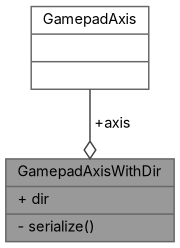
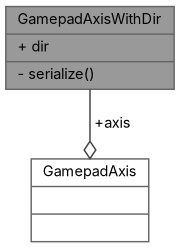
  digraph {
    fontname=Inter
    node [color=gray40 fontname=Inter fontsize=10 shape=record style=filled]
    n1 [fillcolor=grey60 fontcolor=black height=0.2 label="{GamepadAxisWithDir\n|+ dir\l|- serialize()\l}" width=0.4]
    n2 [fillcolor=white height=0.2 label="{GamepadAxis\n||}" width=0.4]
-   n2 -> n1 [arrowhead=odiamond color=grey25 fontname=Inter fontsize=10 label=" +axis" labelfontname=Helvetica labelfontsize=10 style=solid]
+   n1 -> n2 [arrowhead=odiamond color=grey25 fontname=Inter fontsize=10 label=" +axis" labelfontname=Helvetica labelfontsize=10 style=solid]
  }
